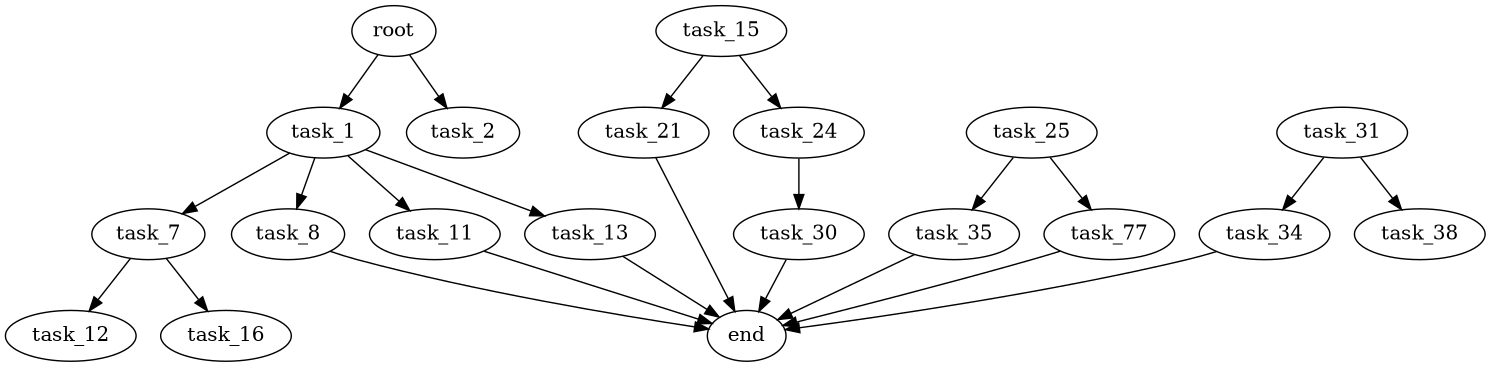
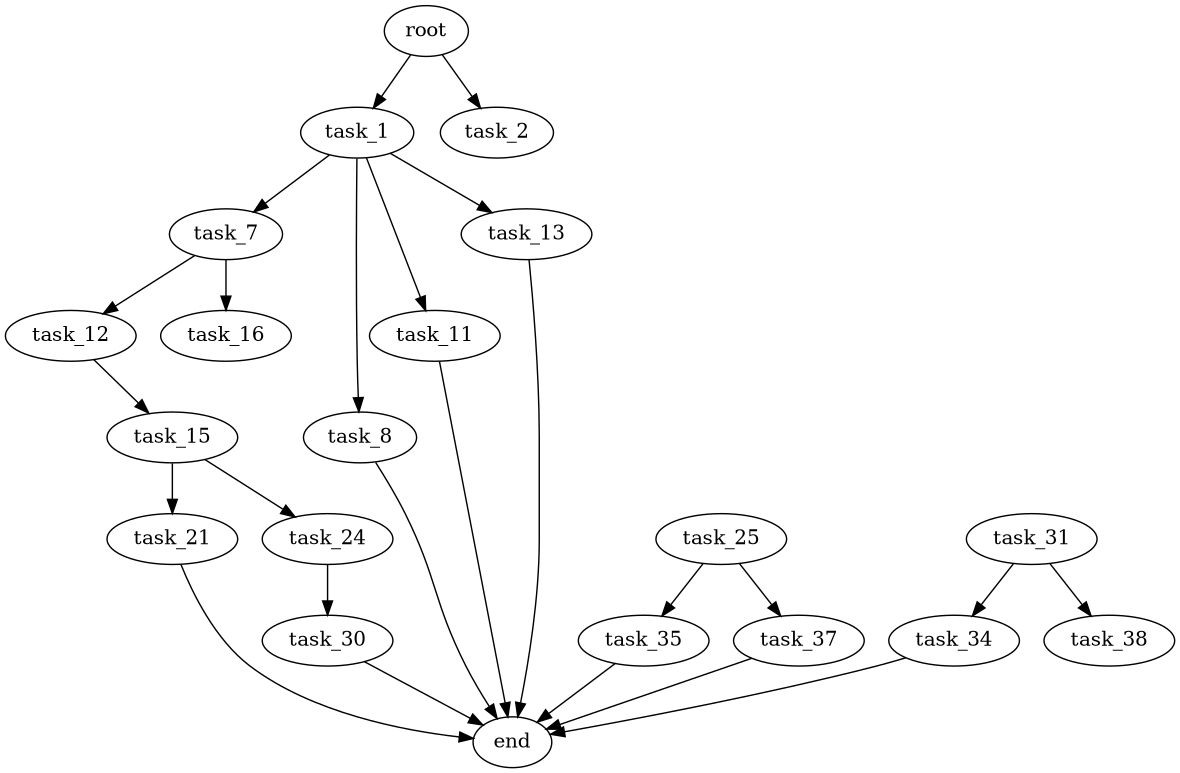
  digraph {
    root
    task_1
    task_2
    task_7
    task_8
    task_11
    task_13
    task_12
    task_16
    end
    task_15
    task_21
    task_24
    task_30
    task_25
    task_35
-   task_37 [label=task_77]
+   task_37
    task_31
    task_34
    task_38
    root -> task_1
    root -> task_2
    task_1 -> task_7
    task_1 -> task_8
    task_1 -> task_11
    task_1 -> task_13
    task_7 -> task_12
    task_7 -> task_16
    task_8 -> end
    task_11 -> end
    task_13 -> end
+   task_12 -> task_15
    task_15 -> task_21
    task_15 -> task_24
    task_21 -> end
    task_24 -> task_30
    task_30 -> end
    task_25 -> task_35
    task_25 -> task_37
    task_35 -> end
    task_37 -> end
    task_31 -> task_34
    task_31 -> task_38
    task_34 -> end
  }
